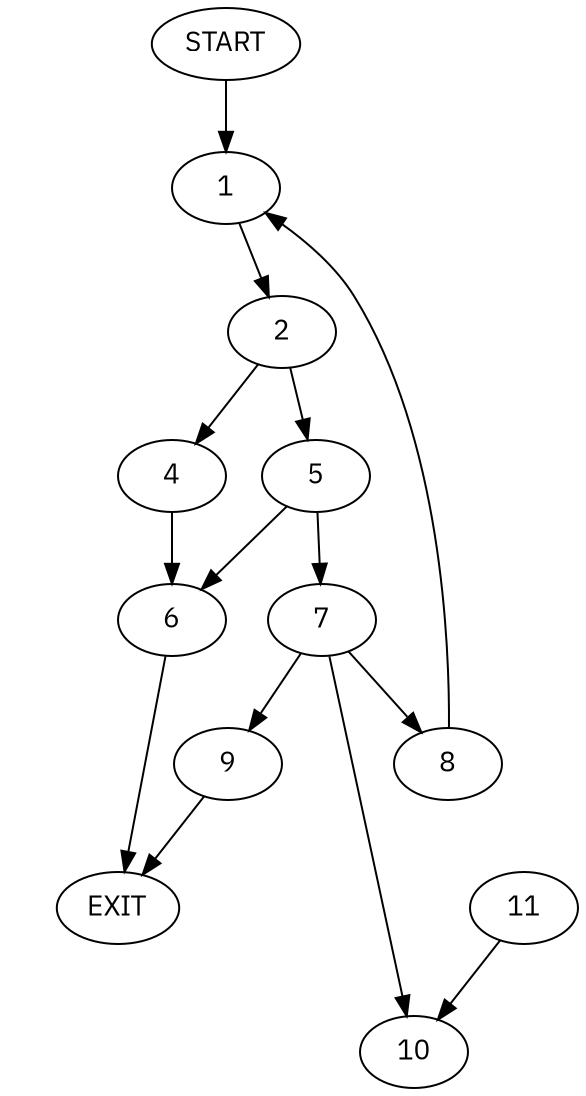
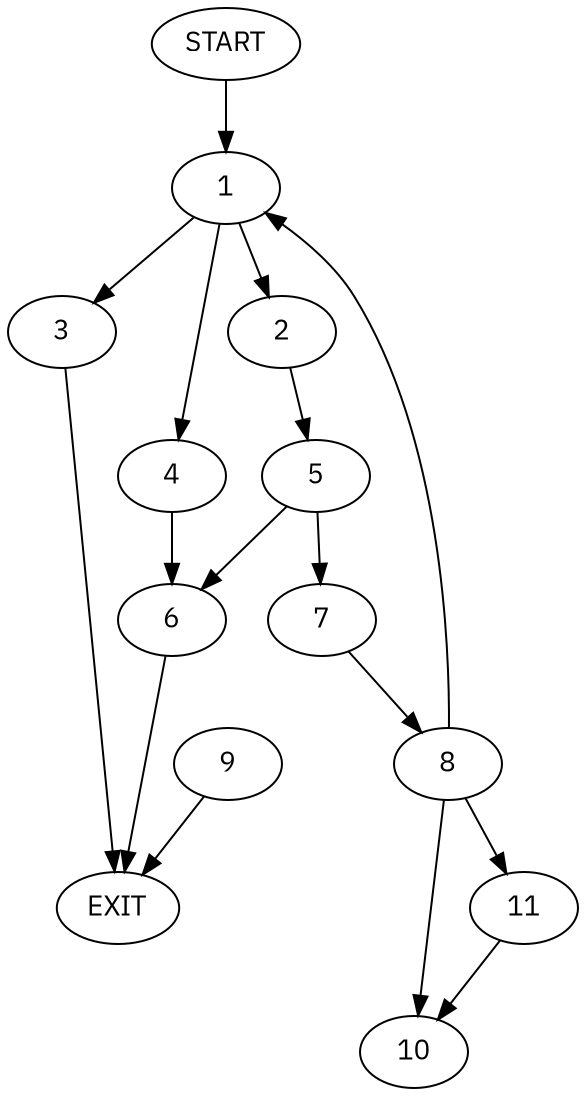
  digraph {
    fontname="IBM Plex Sans"
    node [fontname="IBM Plex Sans"]
    edge [fontname="IBM Plex Sans"]
    n1 [label=START]
    1
    2
+   3
    n5 [label=EXIT]
    4
    5
    6
    7
    8
    9
    10
    11
    n1 -> 1
    1 -> 2
-   2 -> 4
+   1 -> 3
+   1 -> 4
    2 -> 5
+   3 -> n5
    4 -> 6
    5 -> 6
    5 -> 7
    6 -> n5
    7 -> 8
-   7 -> 9
    8 -> 1
-   7 -> 10
+   8 -> 10
+   8 -> 11
    9 -> n5
    11 -> 10
  }
